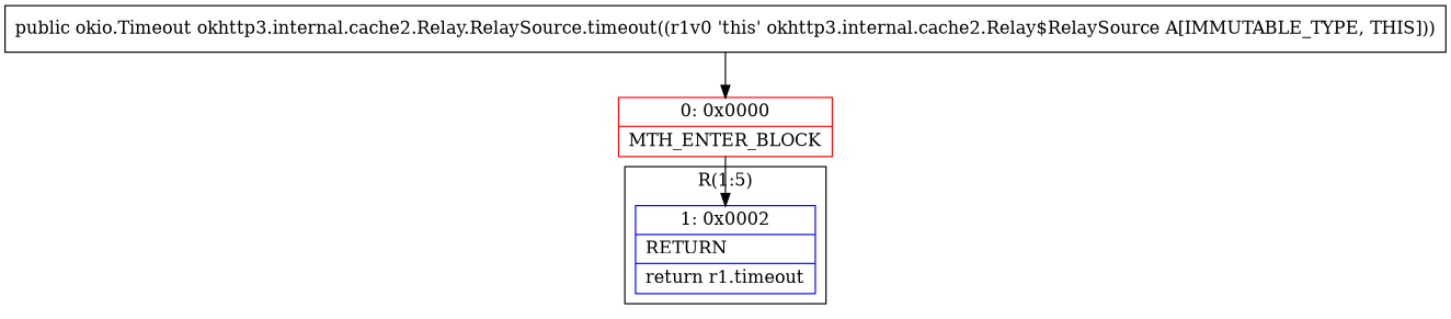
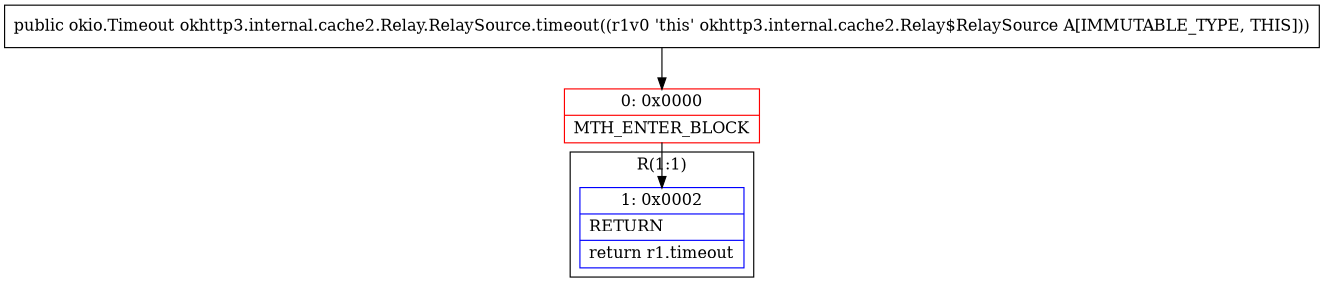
  digraph {
    node [shape=record]
    n1 [color=blue label="{1\:\ 0x0002|RETURN\l|return r1.timeout\l}"]
    n2 [color=red label="{0\:\ 0x0000|MTH_ENTER_BLOCK\l}"]
    n3 [label="{public okio.Timeout okhttp3.internal.cache2.Relay.RelaySource.timeout((r1v0 'this' okhttp3.internal.cache2.Relay$RelaySource A[IMMUTABLE_TYPE, THIS])) }"]
    subgraph cluster_1 {
-     label="R(1:5)"
+     label="R(1:1)"
      n1
    }
    n2 -> n1
    n3 -> n2
  }
